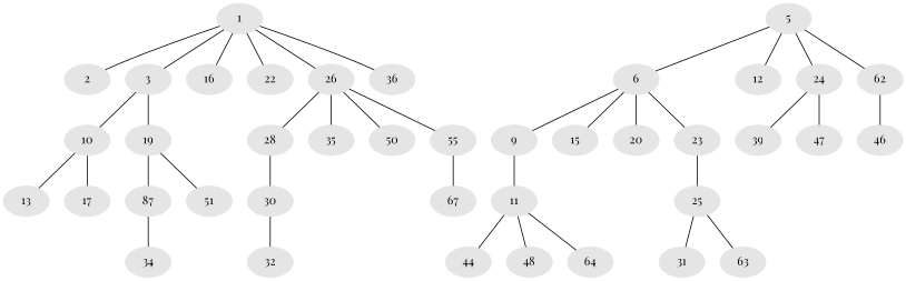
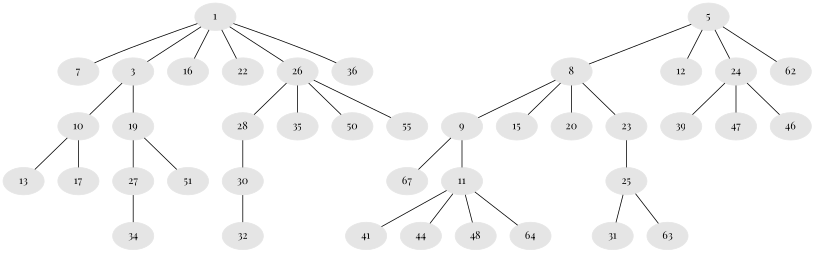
  graph {
    fontname="Playfair Display"
    node [color=gray90 fontname="Playfair Display" style=filled]
    edge [fontname="Playfair Display"]
    1 [super="+6"]
-   2 [super="+18"]
+   2 [super="+18" label=7]
    3 [super="+53"]
    16 [super="+29"]
    22
    26 [super="+43"]
    36
    10 [super="+14"]
    19 [super="+38"]
    28
    35 [super="+61"]
    50 [super="+57"]
    55 [super="+56"]
    13 [super="+54"]
    17
-   27 [super="+40" label=87]
+   27 [super="+40"]
    51
    5 [super="+7"]
-   8 [super="+21" label=6]
+   8 [super="+21"]
    12
    24 [super="+33"]
    62 [super="+64"]
    9
    15 [super="+45"]
    20
    23 [super="+42"]
    39
    46 [super="+65"]
    47
    11 [super="+37"]
    25 [super="+58"]
+   41
    44
    48 [super="+66"]
    n35 [label=64]
    34 [super="+49"]
    31
    63
    30 [super="+59"]
    67
    32
    1 -- 2
    1 -- 3
    1 -- 16
    1 -- 22
    1 -- 26
    1 -- 36
    3 -- 10
    3 -- 19
    26 -- 28
    26 -- 35
    26 -- 50
    26 -- 55
    10 -- 13
    10 -- 17
    19 -- 27
    19 -- 51
    28 -- 30
-   55 -- 67
+   9 -- 67
    27 -- 34
    5 -- 8
    5 -- 12
    5 -- 24
    5 -- 62
    8 -- 9
    8 -- 15
    8 -- 20
    8 -- 23
    24 -- 39
-   62 -- 46
+   24 -- 46
    24 -- 47
    9 -- 11
    23 -- 25
+   11 -- 41
    11 -- 44
    11 -- 48
    11 -- n35
    25 -- 31
    25 -- 63
    30 -- 32
  }
